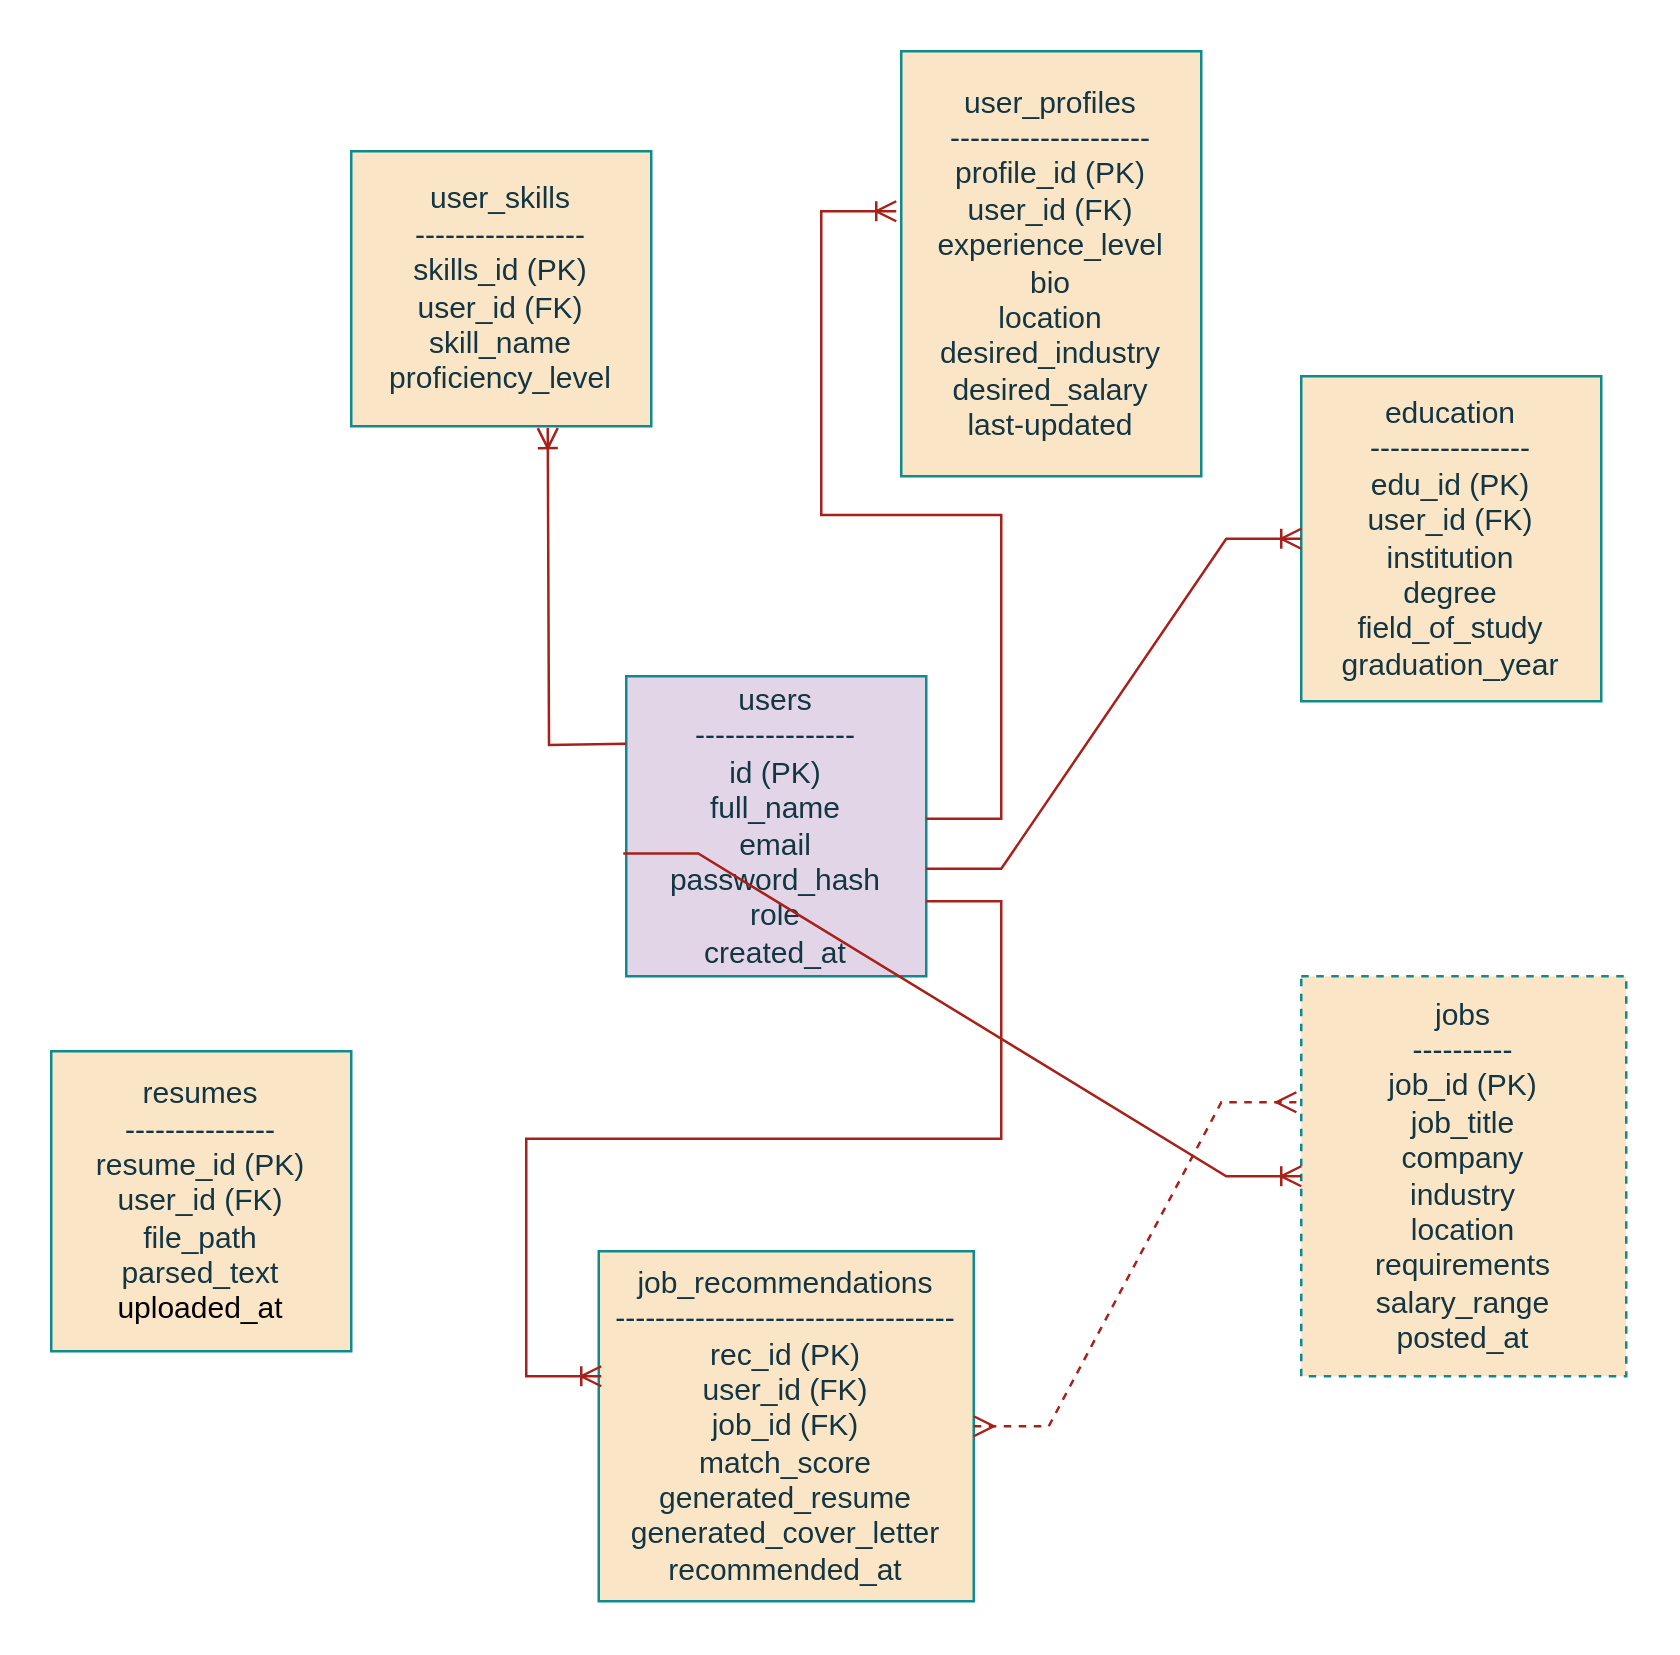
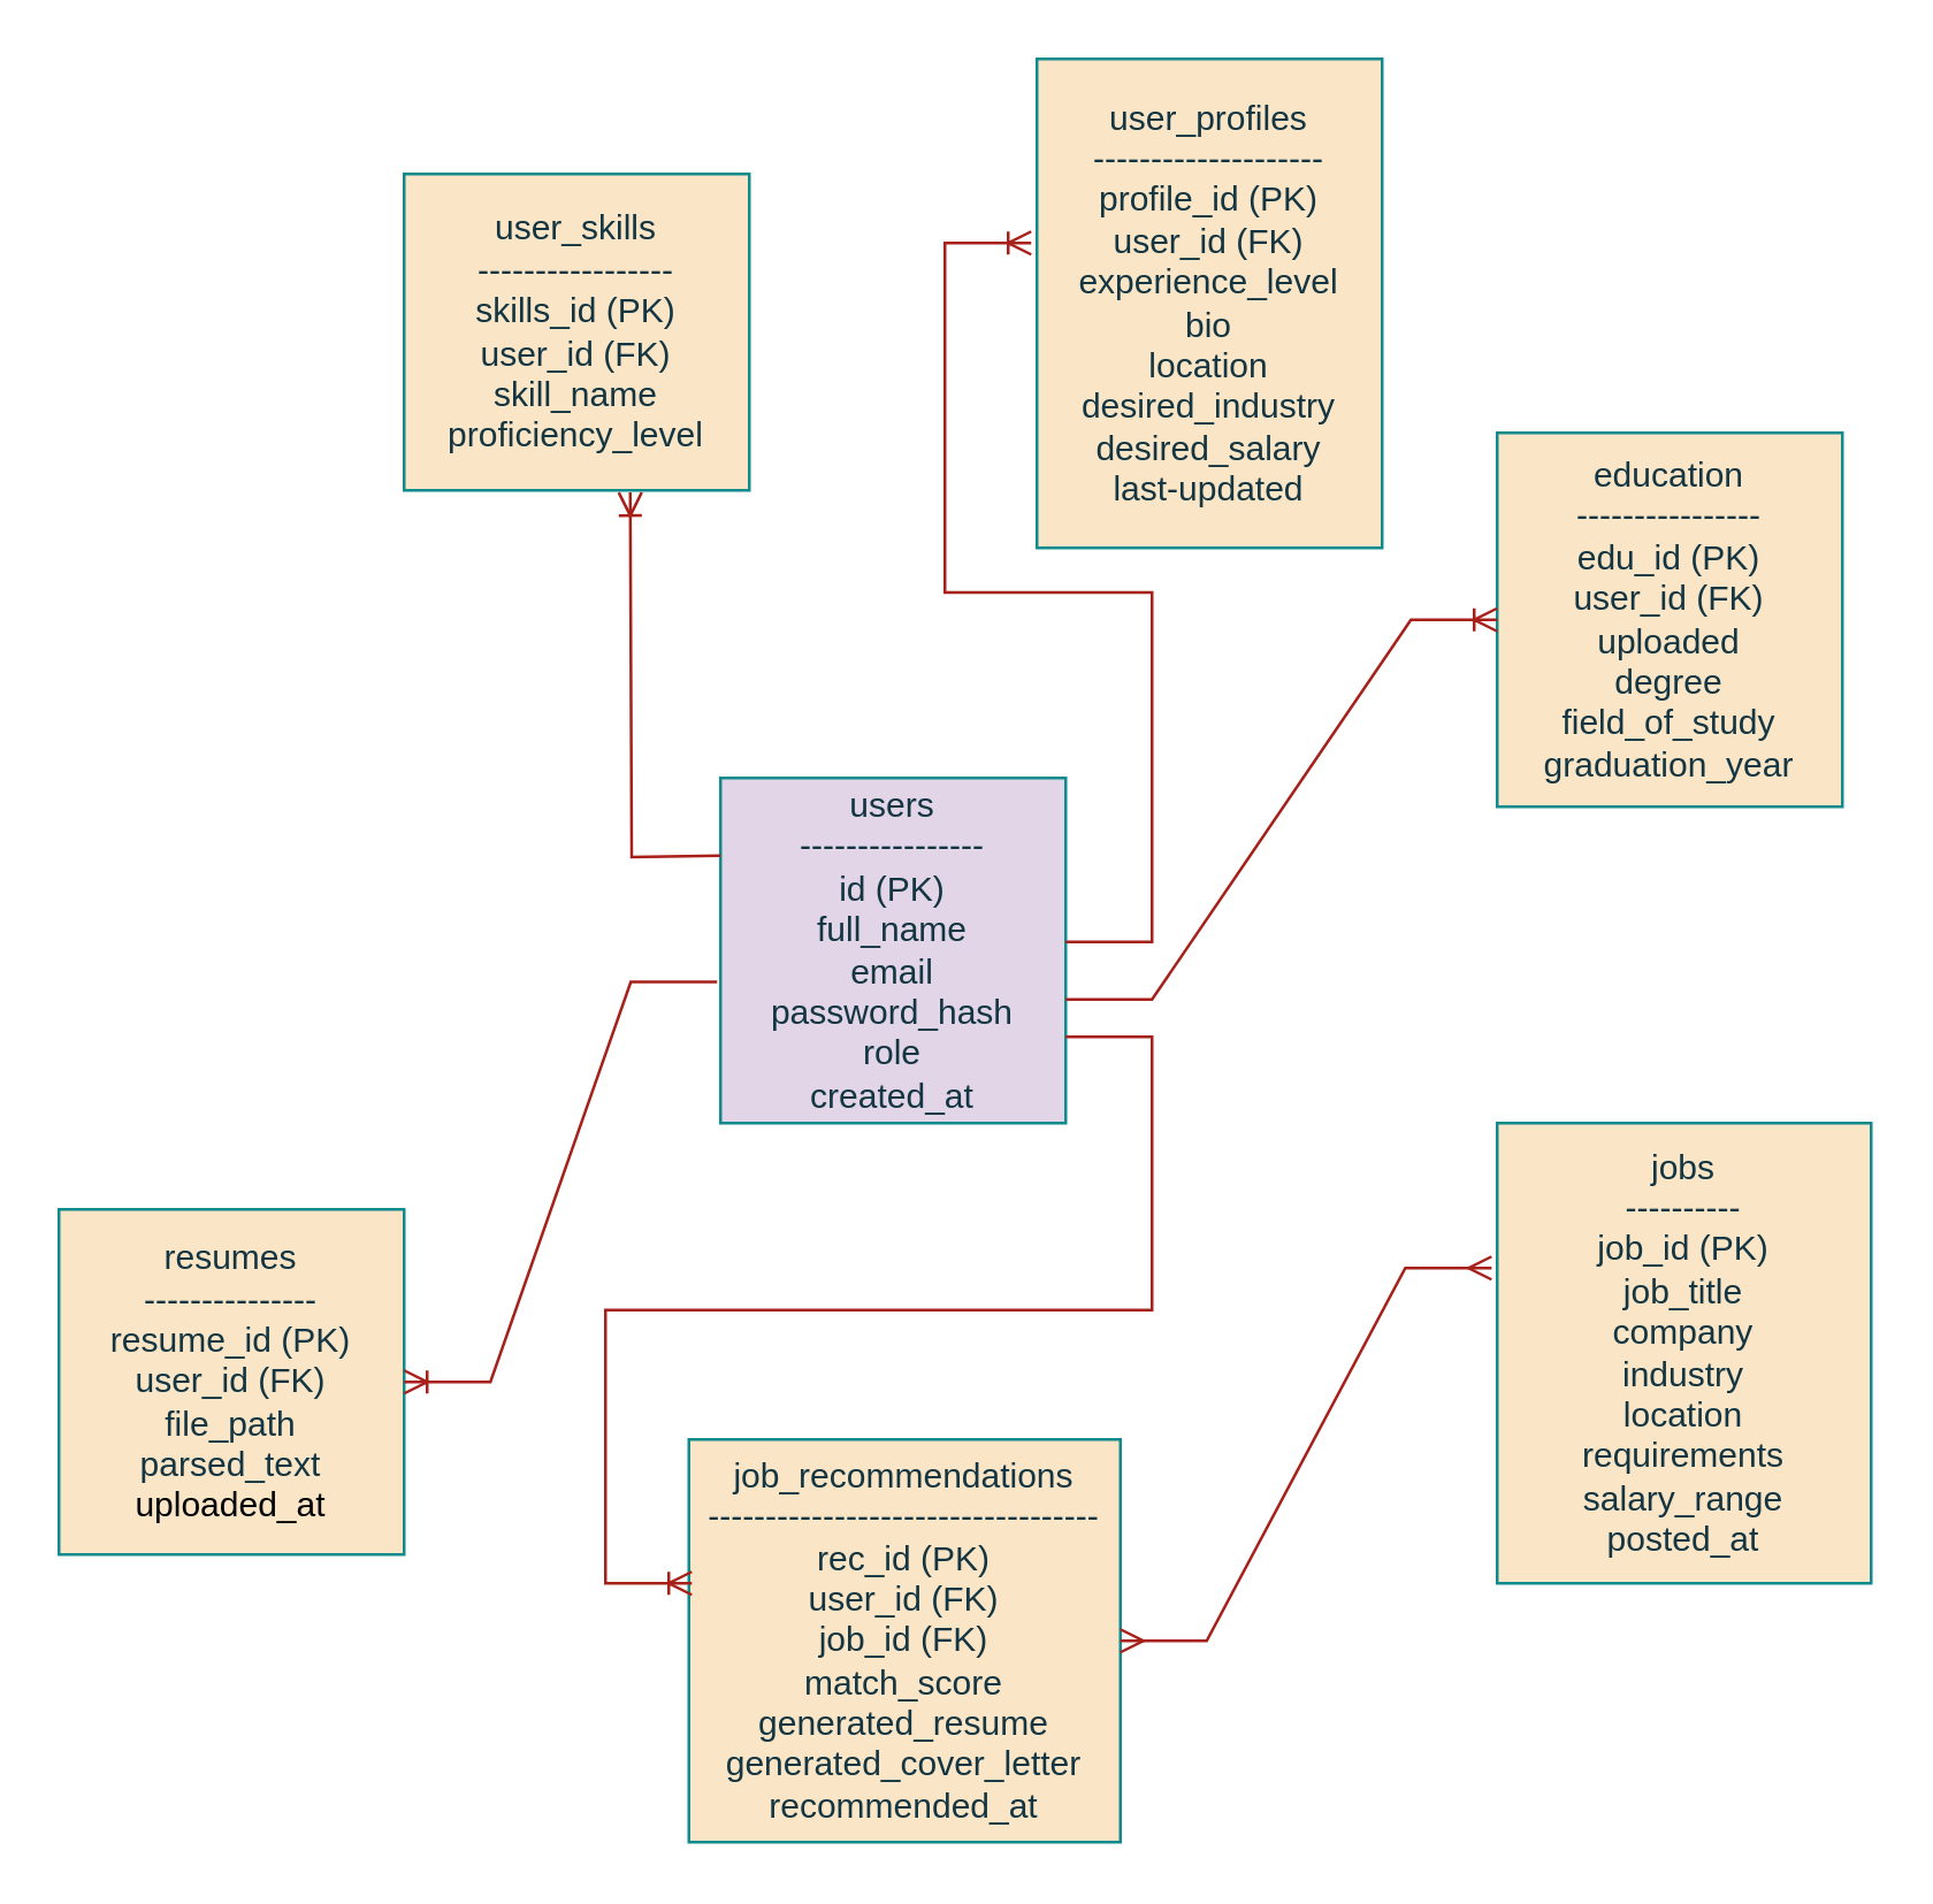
  <mxCell id="0" />
  <mxCell id="1" parent="0" />
  <mxCell id="2" value="users&lt;div&gt;----------------&lt;/div&gt;&lt;div&gt;id (PK)&lt;/div&gt;&lt;div style=&quot;&quot;&gt;full_name&lt;/div&gt;&lt;div style=&quot;&quot;&gt;email&lt;/div&gt;&lt;div style=&quot;&quot;&gt;password_hash&lt;/div&gt;&lt;div style=&quot;&quot;&gt;role&lt;/div&gt;&lt;div style=&quot;&quot;&gt;created_at&lt;/div&gt;" style="rounded=0;whiteSpace=wrap;html=1;align=center;labelBackgroundColor=none;fillColor=#e1d5e7;strokeColor=#0F8B8D;fontColor=#143642;" vertex="1" parent="1"><mxGeometry x="250" y="270" width="120" height="120" as="geometry" /></mxCell>
  <mxCell id="3" value="user_profiles&lt;div&gt;--------------------&lt;/div&gt;&lt;div&gt;profile_id (PK)&lt;/div&gt;&lt;div&gt;user_id (FK)&lt;/div&gt;&lt;div&gt;experience_level&lt;/div&gt;&lt;div&gt;bio&lt;/div&gt;&lt;div&gt;location&lt;/div&gt;&lt;div&gt;desired_industry&lt;/div&gt;&lt;div&gt;desired_salary&lt;/div&gt;&lt;div&gt;last-updated&lt;/div&gt;" style="rounded=0;whiteSpace=wrap;html=1;labelBackgroundColor=none;fillColor=#FAE5C7;strokeColor=#0F8B8D;fontColor=#143642;" vertex="1" parent="1"><mxGeometry x="360" y="20" width="120" height="170" as="geometry" /></mxCell>
  <mxCell id="4" value="user_skills&lt;div&gt;-----------------&lt;/div&gt;&lt;div&gt;skills_id (PK)&lt;/div&gt;&lt;div&gt;user_id (FK)&lt;/div&gt;&lt;div&gt;skill_name&lt;/div&gt;&lt;div&gt;proficiency_level&lt;/div&gt;" style="rounded=0;whiteSpace=wrap;html=1;labelBackgroundColor=none;fillColor=#FAE5C7;strokeColor=#0F8B8D;fontColor=#143642;" vertex="1" parent="1"><mxGeometry x="140" y="60" width="120" height="110" as="geometry" /></mxCell>
- <mxCell id="5" value="education&lt;div&gt;----------------&lt;/div&gt;&lt;div&gt;edu_id (PK)&lt;/div&gt;&lt;div&gt;user_id (FK)&lt;/div&gt;&lt;div&gt;institution&lt;/div&gt;&lt;div&gt;degree&lt;/div&gt;&lt;div&gt;field_of_study&lt;/div&gt;&lt;div&gt;graduation_year&lt;/div&gt;" style="rounded=0;whiteSpace=wrap;html=1;labelBackgroundColor=none;fillColor=#FAE5C7;strokeColor=#0F8B8D;fontColor=#143642;" vertex="1" parent="1"><mxGeometry x="520" y="150" width="120" height="130" as="geometry" /></mxCell>
+ <mxCell id="5" value="education&lt;div&gt;----------------&lt;/div&gt;&lt;div&gt;edu_id (PK)&lt;/div&gt;&lt;div&gt;user_id (FK)&lt;/div&gt;&lt;div&gt;uploaded&lt;/div&gt;&lt;div&gt;degree&lt;/div&gt;&lt;div&gt;field_of_study&lt;/div&gt;&lt;div&gt;graduation_year&lt;/div&gt;" style="rounded=0;whiteSpace=wrap;html=1;labelBackgroundColor=none;fillColor=#FAE5C7;strokeColor=#0F8B8D;fontColor=#143642;" vertex="1" parent="1"><mxGeometry x="520" y="150" width="120" height="130" as="geometry" /></mxCell>
  <mxCell id="6" value="resumes&lt;div&gt;---------------&lt;/div&gt;&lt;div&gt;resume_id (PK)&lt;/div&gt;&lt;div&gt;user_id (FK)&lt;/div&gt;&lt;div&gt;file_path&lt;/div&gt;&lt;div&gt;parsed_text&lt;/div&gt;&lt;div&gt;&lt;span style=&quot;background-color: transparent; color: light-dark(rgb(0, 0, 0), rgb(255, 255, 255));&quot;&gt;uploaded_at&lt;/span&gt;&lt;/div&gt;" style="rounded=0;whiteSpace=wrap;html=1;labelBackgroundColor=none;fillColor=#FAE5C7;strokeColor=#0F8B8D;fontColor=#143642;" vertex="1" parent="1"><mxGeometry x="20" y="420" width="120" height="120" as="geometry" /></mxCell>
  <mxCell id="7" value="job_recommendations&lt;div&gt;----------------------------------&lt;/div&gt;&lt;div&gt;rec_id (PK)&lt;/div&gt;&lt;div&gt;user_id (FK)&lt;/div&gt;&lt;div&gt;job_id (FK)&lt;/div&gt;&lt;div&gt;match_score&lt;/div&gt;&lt;div&gt;generated_resume&lt;/div&gt;&lt;div&gt;generated_cover_letter&lt;/div&gt;&lt;div&gt;recommended_at&lt;/div&gt;" style="rounded=0;whiteSpace=wrap;html=1;labelBackgroundColor=none;fillColor=#FAE5C7;strokeColor=#0F8B8D;fontColor=#143642;" vertex="1" parent="1"><mxGeometry x="239" y="500" width="150" height="140" as="geometry" /></mxCell>
- <mxCell id="8" value="jobs&lt;div&gt;----------&lt;/div&gt;&lt;div&gt;job_id (PK)&lt;/div&gt;&lt;div&gt;job_title&lt;/div&gt;&lt;div&gt;company&lt;/div&gt;&lt;div&gt;industry&lt;/div&gt;&lt;div&gt;location&lt;/div&gt;&lt;div&gt;requirements&lt;/div&gt;&lt;div&gt;salary_range&lt;/div&gt;&lt;div&gt;posted_at&lt;/div&gt;" style="rounded=0;whiteSpace=wrap;html=1;labelBackgroundColor=none;fillColor=#FAE5C7;strokeColor=#0F8B8D;fontColor=#143642;dashed=1;" vertex="1" parent="1"><mxGeometry x="520" y="390" width="130" height="160" as="geometry" /></mxCell>
+ <mxCell id="8" value="jobs&lt;div&gt;----------&lt;/div&gt;&lt;div&gt;job_id (PK)&lt;/div&gt;&lt;div&gt;job_title&lt;/div&gt;&lt;div&gt;company&lt;/div&gt;&lt;div&gt;industry&lt;/div&gt;&lt;div&gt;location&lt;/div&gt;&lt;div&gt;requirements&lt;/div&gt;&lt;div&gt;salary_range&lt;/div&gt;&lt;div&gt;posted_at&lt;/div&gt;" style="rounded=0;whiteSpace=wrap;html=1;labelBackgroundColor=none;fillColor=#FAE5C7;strokeColor=#0F8B8D;fontColor=#143642;" vertex="1" parent="1"><mxGeometry x="520" y="390" width="130" height="160" as="geometry" /></mxCell>
  <mxCell id="9" value="" style="edgeStyle=entityRelationEdgeStyle;fontSize=12;html=1;endArrow=ERoneToMany;rounded=0;entryX=0;entryY=0.5;entryDx=0;entryDy=0;labelBackgroundColor=none;strokeColor=#A8201A;fontColor=default;" edge="1" parent="1"><mxGeometry width="100" height="100" relative="1" as="geometry"><mxPoint x="370" y="347" as="sourcePoint" /><mxPoint x="520" y="215" as="targetPoint" /><Array as="points"><mxPoint x="410" y="290" /><mxPoint x="420" y="290" /><mxPoint x="510" y="210" /></Array></mxGeometry></mxCell>
  <mxCell id="10" value="" style="edgeStyle=entityRelationEdgeStyle;fontSize=12;html=1;endArrow=ERoneToMany;rounded=0;labelBackgroundColor=none;strokeColor=#A8201A;fontColor=default;" edge="1" parent="1"><mxGeometry width="100" height="100" relative="1" as="geometry"><mxPoint x="370" y="327" as="sourcePoint" /><mxPoint x="358" y="84" as="targetPoint" /><Array as="points"><mxPoint x="380" y="300" /></Array></mxGeometry></mxCell>
- <mxCell id="11" value="" style="edgeStyle=entityRelationEdgeStyle;fontSize=12;html=1;endArrow=ERoneToMany;rounded=0;exitX=-0.01;exitY=0.591;exitDx=0;exitDy=0;exitPerimeter=0;labelBackgroundColor=none;strokeColor=#A8201A;fontColor=default;" edge="1" parent="1" source="2" target="8"><mxGeometry width="100" height="100" relative="1" as="geometry"><mxPoint x="690" y="330" as="sourcePoint" /><mxPoint x="790" y="230" as="targetPoint" /></mxGeometry></mxCell>
+ <mxCell id="11" value="" style="edgeStyle=entityRelationEdgeStyle;fontSize=12;html=1;endArrow=ERoneToMany;rounded=0;exitX=-0.01;exitY=0.591;exitDx=0;exitDy=0;exitPerimeter=0;entryX=1;entryY=0.5;entryDx=0;entryDy=0;labelBackgroundColor=none;strokeColor=#A8201A;fontColor=default;" edge="1" parent="1" source="2" target="6"><mxGeometry width="100" height="100" relative="1" as="geometry"><mxPoint x="690" y="330" as="sourcePoint" /><mxPoint x="790" y="230" as="targetPoint" /></mxGeometry></mxCell>
  <mxCell id="12" value="" style="fontSize=12;html=1;endArrow=ERoneToMany;rounded=0;entryX=0.655;entryY=1.034;entryDx=0;entryDy=0;edgeStyle=orthogonalEdgeStyle;exitX=0;exitY=0.25;exitDx=0;exitDy=0;entryPerimeter=0;elbow=vertical;labelBackgroundColor=none;strokeColor=#A8201A;fontColor=default;" edge="1" parent="1"><mxGeometry width="100" height="100" relative="1" as="geometry"><mxPoint x="250" y="297" as="sourcePoint" /><mxPoint x="218.6" y="170.74" as="targetPoint" /></mxGeometry></mxCell>
  <mxCell id="13" value="" style="edgeStyle=entityRelationEdgeStyle;fontSize=12;html=1;endArrow=ERoneToMany;rounded=0;exitX=1;exitY=0.75;exitDx=0;exitDy=0;labelBackgroundColor=none;strokeColor=#A8201A;fontColor=default;" edge="1" parent="1" source="2"><mxGeometry width="100" height="100" relative="1" as="geometry"><mxPoint x="430" y="430" as="sourcePoint" /><mxPoint x="240" y="550" as="targetPoint" /></mxGeometry></mxCell>
- <mxCell id="14" value="" style="edgeStyle=entityRelationEdgeStyle;fontSize=12;html=1;endArrow=ERmany;startArrow=ERmany;rounded=0;exitX=1;exitY=0.5;exitDx=0;exitDy=0;entryX=-0.015;entryY=0.315;entryDx=0;entryDy=0;entryPerimeter=0;labelBackgroundColor=none;strokeColor=#A8201A;fontColor=default;dashed=1;" edge="1" parent="1" source="7" target="8"><mxGeometry width="100" height="100" relative="1" as="geometry"><mxPoint x="430" y="430" as="sourcePoint" /><mxPoint x="530" y="330" as="targetPoint" /></mxGeometry></mxCell>
+ <mxCell id="14" value="" style="edgeStyle=entityRelationEdgeStyle;fontSize=12;html=1;endArrow=ERmany;startArrow=ERmany;rounded=0;exitX=1;exitY=0.5;exitDx=0;exitDy=0;entryX=-0.015;entryY=0.315;entryDx=0;entryDy=0;entryPerimeter=0;labelBackgroundColor=none;strokeColor=#A8201A;fontColor=default;" edge="1" parent="1" source="7" target="8"><mxGeometry width="100" height="100" relative="1" as="geometry"><mxPoint x="430" y="430" as="sourcePoint" /><mxPoint x="530" y="330" as="targetPoint" /></mxGeometry></mxCell>
